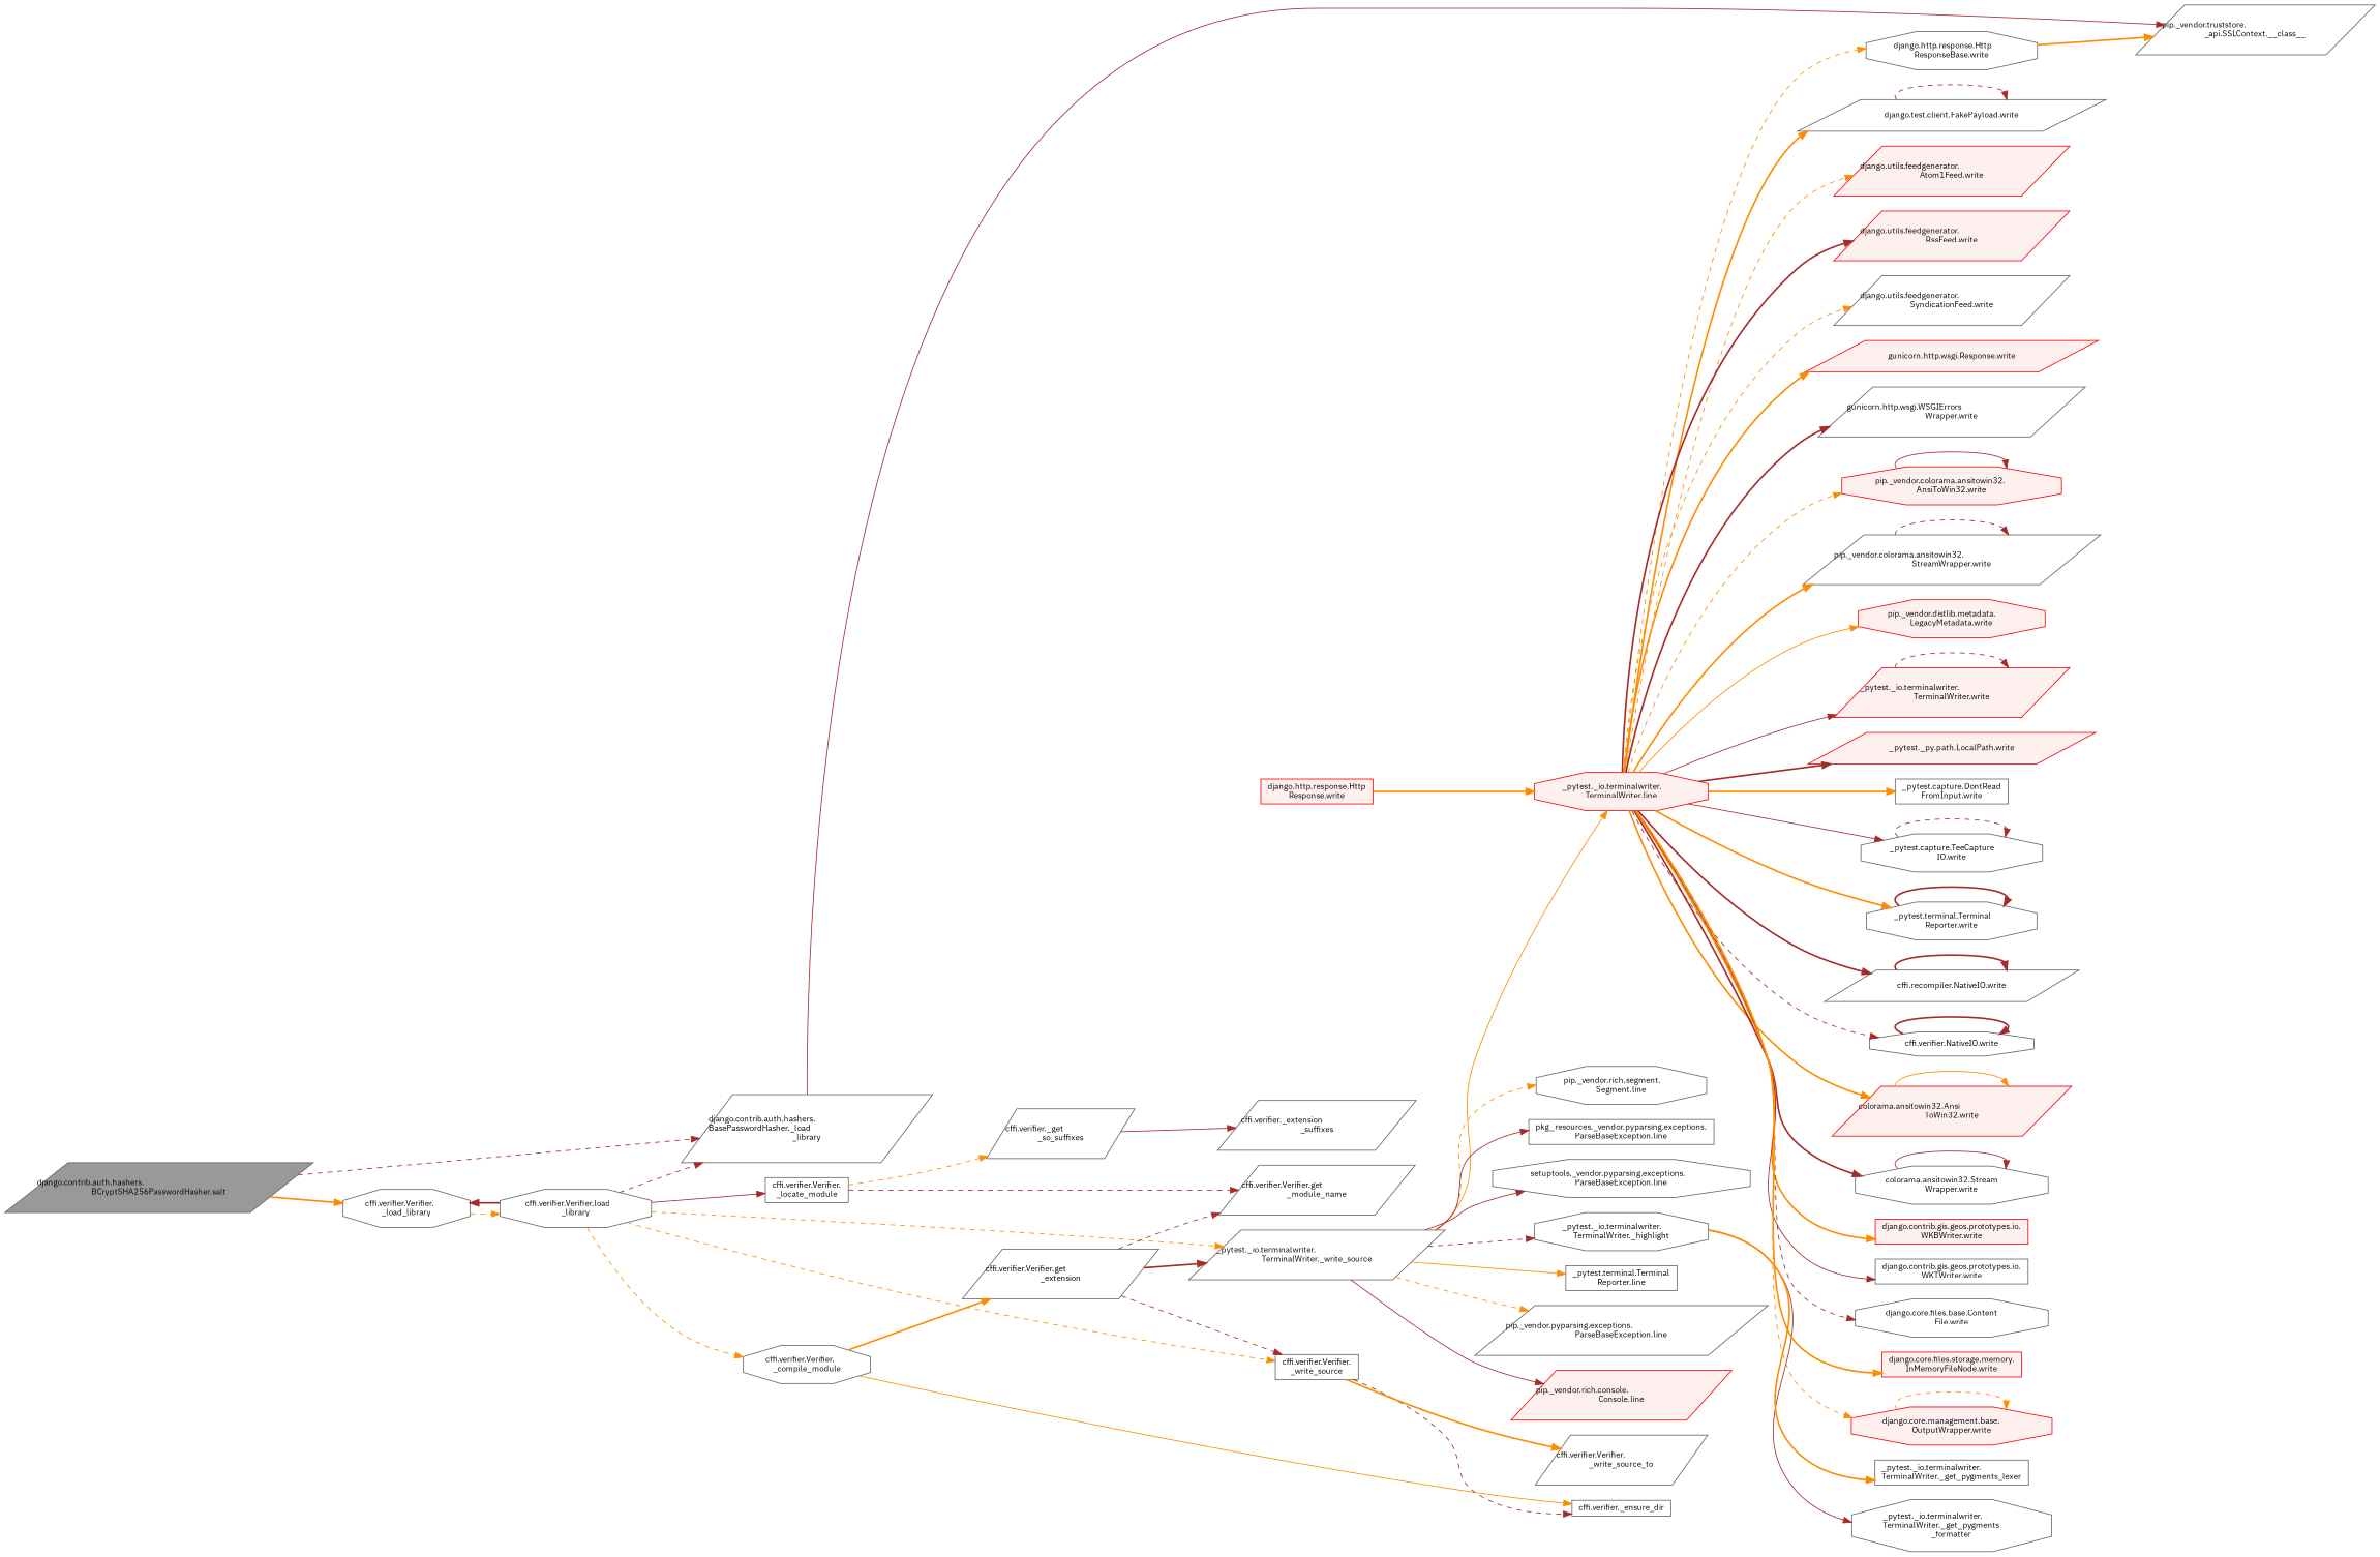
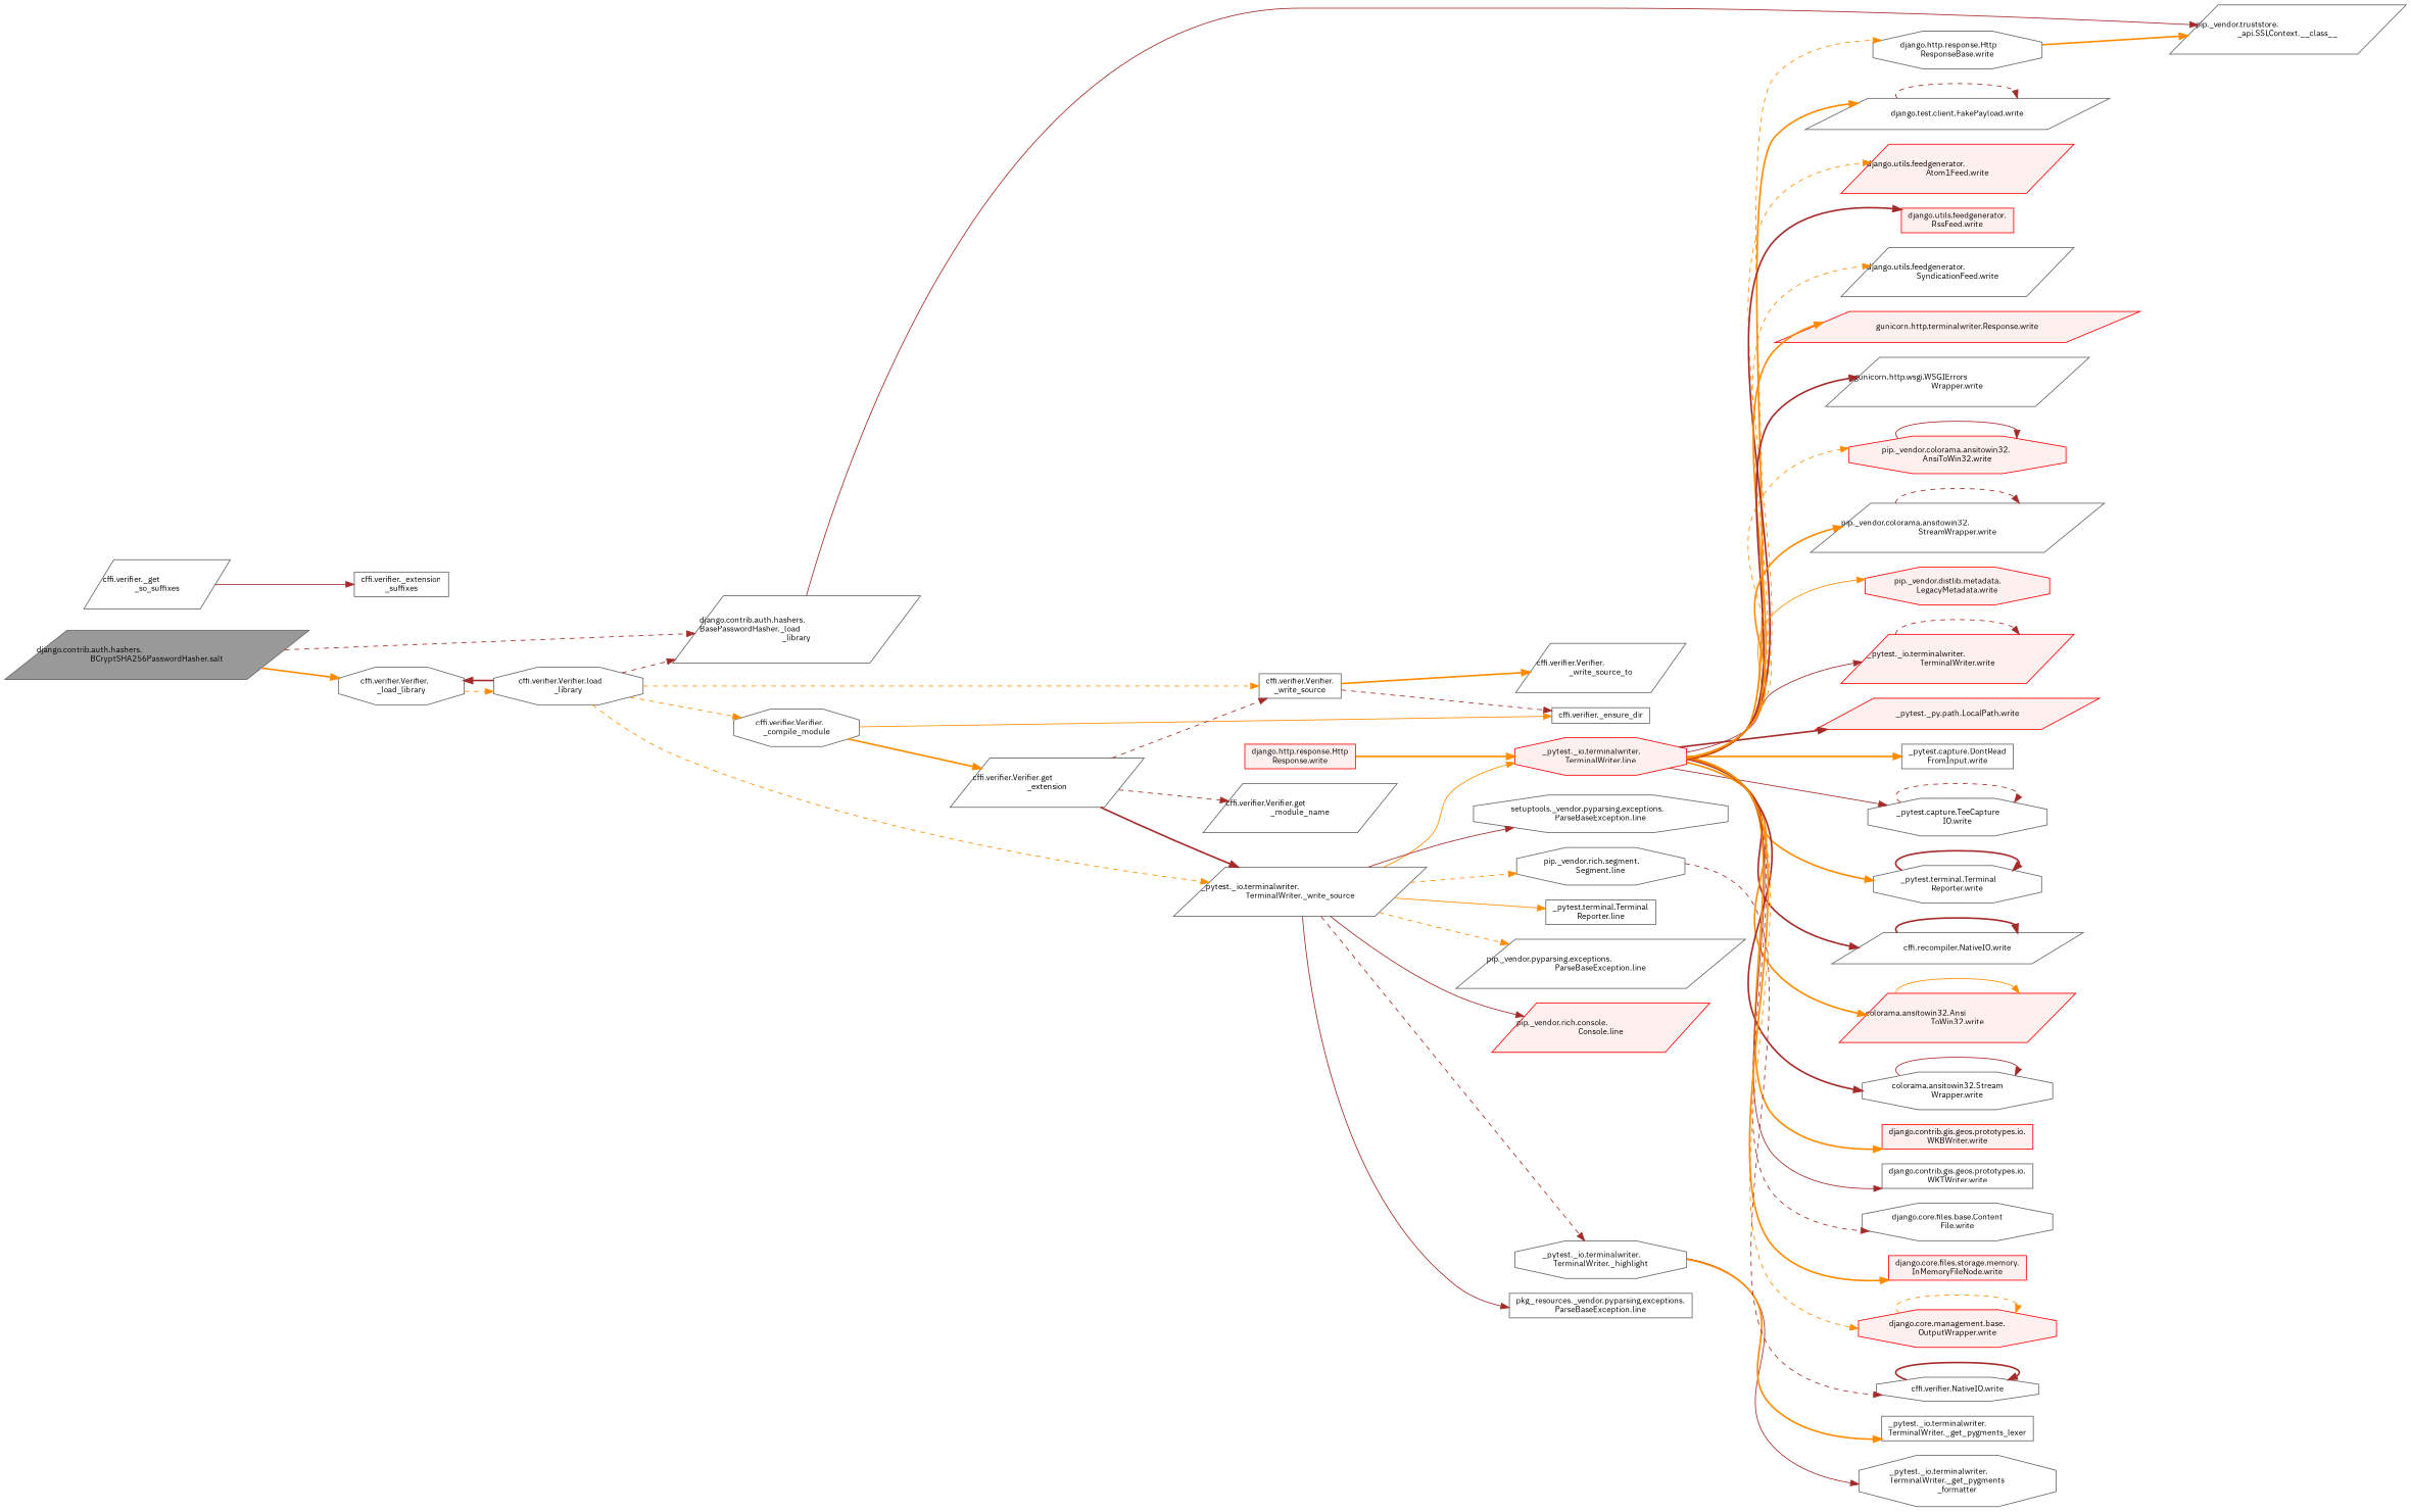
  digraph {
    fontname="IBM Plex Sans"
    rankdir=LR
    node [color=grey40 fillcolor=white fontname="IBM Plex Sans" fontsize=10 shape=parallelogram style=filled]
    edge [color=brown fontname="IBM Plex Sans" fontsize=10 labelfontname=Helvetica labelfontsize=10 style=dashed]
    n1 [color=gray40 fillcolor=grey60 fontcolor=black height=0.2 label="django.contrib.auth.hashers.\lBCryptSHA256PasswordHasher.salt" width=0.4]
    n2 [height=0.2 label="cffi.verifier.Verifier.\l_load_library" shape=octagon width=0.4]
    n3 [height=0.2 label="django.contrib.auth.hashers.\lBasePasswordHasher._load\l_library" width=0.4]
    n4 [height=0.2 label="cffi.verifier.Verifier.load\l_library" shape=octagon width=0.4]
    n5 [height=0.2 label="pip._vendor.truststore.\l_api.SSLContext.__class__" width=0.4]
    n6 [height=0.2 label="cffi.verifier.Verifier.\l_compile_module" shape=octagon width=0.4]
    n7 [height=0.2 label="_pytest._io.terminalwriter.\lTerminalWriter._write_source" width=0.4]
    n8 [height=0.2 label="cffi.verifier.Verifier.\l_write_source" shape=box width=0.4]
-   n9 [height=0.2 label="cffi.verifier.Verifier.\l_locate_module" shape=box width=0.4]
    n10 [height=0.2 label="cffi.verifier._ensure_dir" shape=box width=0.4]
    n11 [height=0.2 label="cffi.verifier.Verifier.get\l_extension" width=0.4]
    n12 [height=0.2 label="_pytest._io.terminalwriter.\lTerminalWriter._highlight" shape=octagon width=0.4]
    n13 [color=red fillcolor="#FFF0F0" height=0.2 label="_pytest._io.terminalwriter.\lTerminalWriter.line" shape=octagon width=0.4]
    n14 [height=0.2 label="_pytest.terminal.Terminal\lReporter.line" shape=box width=0.4]
    n15 [height=0.2 label="pip._vendor.pyparsing.exceptions.\lParseBaseException.line" width=0.4]
    n16 [color=red fillcolor="#FFF0F0" height=0.2 label="pip._vendor.rich.console.\lConsole.line" width=0.4]
    n17 [height=0.2 label="pip._vendor.rich.segment.\lSegment.line" shape=octagon width=0.4]
    n18 [height=0.2 label="pkg_resources._vendor.pyparsing.exceptions.\lParseBaseException.line" shape=box width=0.4]
    n19 [height=0.2 label="setuptools._vendor.pyparsing.exceptions.\lParseBaseException.line" shape=octagon width=0.4]
    n20 [height=0.2 label="cffi.verifier.Verifier.\l_write_source_to" width=0.4]
    n21 [height=0.2 label="cffi.verifier.Verifier.get\l_module_name" width=0.4]
    n22 [height=0.2 label="cffi.verifier._get\l_so_suffixes" width=0.4]
    n23 [height=0.2 label="_pytest._io.terminalwriter.\lTerminalWriter._get_pygments\l_formatter" shape=octagon width=0.4]
    n24 [height=0.2 label="_pytest._io.terminalwriter.\lTerminalWriter._get_pygments_lexer" shape=box width=0.4]
    n25 [color=red fillcolor="#FFF0F0" height=0.2 label="_pytest._io.terminalwriter.\lTerminalWriter.write" width=0.4]
    n26 [color=red fillcolor="#FFF0F0" height=0.2 label="_pytest._py.path.LocalPath.write" width=0.4]
    n27 [height=0.2 label="_pytest.capture.DontRead\lFromInput.write" shape=box width=0.4]
    n28 [height=0.2 label="_pytest.capture.TeeCapture\lIO.write" shape=octagon width=0.4]
    n29 [height=0.2 label="_pytest.terminal.Terminal\lReporter.write" shape=octagon width=0.4]
    n30 [height=0.2 label="cffi.recompiler.NativeIO.write" width=0.4]
    n31 [height=0.2 label="cffi.verifier.NativeIO.write" shape=octagon width=0.4]
    n32 [color=red fillcolor="#FFF0F0" height=0.2 label="colorama.ansitowin32.Ansi\lToWin32.write" width=0.4]
    n33 [height=0.2 label="colorama.ansitowin32.Stream\lWrapper.write" shape=octagon width=0.4]
    n34 [color=red fillcolor="#FFF0F0" height=0.2 label="django.contrib.gis.geos.prototypes.io.\lWKBWriter.write" shape=box width=0.4]
    n35 [height=0.2 label="django.contrib.gis.geos.prototypes.io.\lWKTWriter.write" shape=box width=0.4]
    n36 [height=0.2 label="django.core.files.base.Content\lFile.write" shape=octagon width=0.4]
    n37 [color=red fillcolor="#FFF0F0" height=0.2 label="django.core.files.storage.memory.\lInMemoryFileNode.write" shape=box width=0.4]
    n38 [color=red fillcolor="#FFF0F0" height=0.2 label="django.core.management.base.\lOutputWrapper.write" shape=octagon width=0.4]
    n39 [height=0.2 label="django.http.response.Http\lResponseBase.write" shape=octagon width=0.4]
    n40 [height=0.2 label="django.test.client.FakePayload.write" width=0.4]
    n41 [color=red fillcolor="#FFF0F0" height=0.2 label="django.utils.feedgenerator.\lAtom1Feed.write" width=0.4]
-   n42 [color=red fillcolor="#FFF0F0" height=0.2 label="django.utils.feedgenerator.\lRssFeed.write" width=0.4]
+   n42 [color=red fillcolor="#FFF0F0" height=0.2 label="django.utils.feedgenerator.\lRssFeed.write" shape=box width=0.4]
    n43 [height=0.2 label="django.utils.feedgenerator.\lSyndicationFeed.write" width=0.4]
-   n44 [color=red fillcolor="#FFF0F0" height=0.2 label="gunicorn.http.wsgi.Response.write" width=0.4]
+   n44 [color=red fillcolor="#FFF0F0" height=0.2 label="gunicorn.http.terminalwriter.Response.write" width=0.4]
    n45 [height=0.2 label="gunicorn.http.wsgi.WSGIErrors\lWrapper.write" width=0.4]
    n46 [color=red fillcolor="#FFF0F0" height=0.2 label="pip._vendor.colorama.ansitowin32.\lAnsiToWin32.write" shape=octagon width=0.4]
    n47 [height=0.2 label="pip._vendor.colorama.ansitowin32.\lStreamWrapper.write" width=0.4]
    n48 [color=red fillcolor="#FFF0F0" height=0.2 label="pip._vendor.distlib.metadata.\lLegacyMetadata.write" shape=octagon width=0.4]
    n49 [color=red fillcolor="#FFF0F0" height=0.2 label="django.http.response.Http\lResponse.write" shape=box width=0.4]
-   n50 [height=0.2 label="cffi.verifier._extension\l_suffixes" width=0.4]
+   n50 [height=0.2 label="cffi.verifier._extension\l_suffixes" shape=box width=0.4]
    n1 -> n2 [color=darkorange style=bold]
    n1 -> n3
    n2 -> n4 [color=darkorange]
    n3 -> n5 [style=solid]
    n4 -> n2 [style=bold]
    n4 -> n3
    n4 -> n6 [color=darkorange]
    n4 -> n7 [color=darkorange]
    n4 -> n8 [color=darkorange]
-   n4 -> n9 [style=solid]
    n6 -> n10 [color=darkorange style=solid]
    n6 -> n11 [color=darkorange style=bold]
    n7 -> n12
    n7 -> n13 [color=darkorange style=solid]
    n7 -> n14 [color=darkorange style=solid]
    n7 -> n15 [color=darkorange]
    n7 -> n16 [style=solid]
    n7 -> n17 [color=darkorange]
    n7 -> n18 [style=solid]
    n7 -> n19 [style=solid]
    n8 -> n10
    n8 -> n20 [color=darkorange style=bold]
-   n9 -> n21
-   n9 -> n22 [color=darkorange]
    n11 -> n7 [style=bold]
    n11 -> n8
    n11 -> n21
    n12 -> n23 [style=solid]
    n12 -> n24 [color=darkorange style=bold]
    n13 -> n25 [style=solid]
    n13 -> n26 [style=bold]
    n13 -> n27 [color=darkorange style=bold]
    n13 -> n28 [style=solid]
    n13 -> n29 [color=darkorange style=bold]
    n13 -> n30 [style=bold]
-   n13 -> n31
+   n17 -> n31
    n13 -> n32 [color=darkorange style=bold]
    n13 -> n33 [style=bold]
    n13 -> n34 [color=darkorange style=bold]
    n13 -> n35 [style=solid]
    n13 -> n36
    n13 -> n37 [color=darkorange style=bold]
    n13 -> n38 [color=darkorange]
    n13 -> n39 [color=darkorange]
    n13 -> n40 [color=darkorange style=bold]
    n13 -> n41 [color=darkorange]
    n13 -> n42 [style=bold]
    n13 -> n43 [color=darkorange]
    n13 -> n44 [color=darkorange style=bold]
    n13 -> n45 [style=bold]
    n13 -> n46 [color=darkorange]
    n13 -> n47 [color=darkorange style=bold]
    n13 -> n48 [color=darkorange style=solid]
    n22 -> n50 [style=solid]
    n25 -> n25
    n28 -> n28
    n29 -> n29 [style=bold]
    n30 -> n30 [style=bold]
    n31 -> n31 [style=bold]
    n32 -> n32 [color=darkorange style=solid]
    n33 -> n33 [style=solid]
    n38 -> n38 [color=darkorange]
    n39 -> n5 [color=darkorange style=bold]
    n40 -> n40
    n46 -> n46 [style=solid]
    n47 -> n47
    n49 -> n13 [color=darkorange style=bold]
  }
